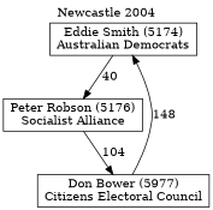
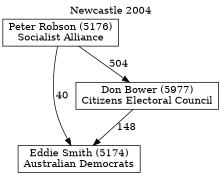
  digraph {
    label="Newcastle 2004"
    labelloc=t
    mclimit=10
    node [shape=box]
    n1 [label="Eddie Smith (5174)\nAustralian Democrats"]
    n2 [label="Don Bower (5977)\nCitizens Electoral Council"]
    n3 [label="Peter Robson (5176)\nSocialist Alliance"]
    n2 -> n1 [label=148]
-   n1 -> n3 [label=40]
-   n3 -> n2 [label=104]
+   n3 -> n1 [label=40]
+   n3 -> n2 [label=504]
  }
